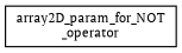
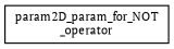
  digraph {
    rankdir=LR
    fontname="PT Serif"
-   n1 [color=black fillcolor=white fontname="PT Serif" fontsize=10 height=0.2 label="array2D_param_for_NOT\l_operator" shape=record style=filled width=0.4]
+   n1 [color=black fillcolor=white fontname="PT Serif" fontsize=10 height=0.2 label="param2D_param_for_NOT\l_operator" shape=record style=filled width=0.4]
  }
